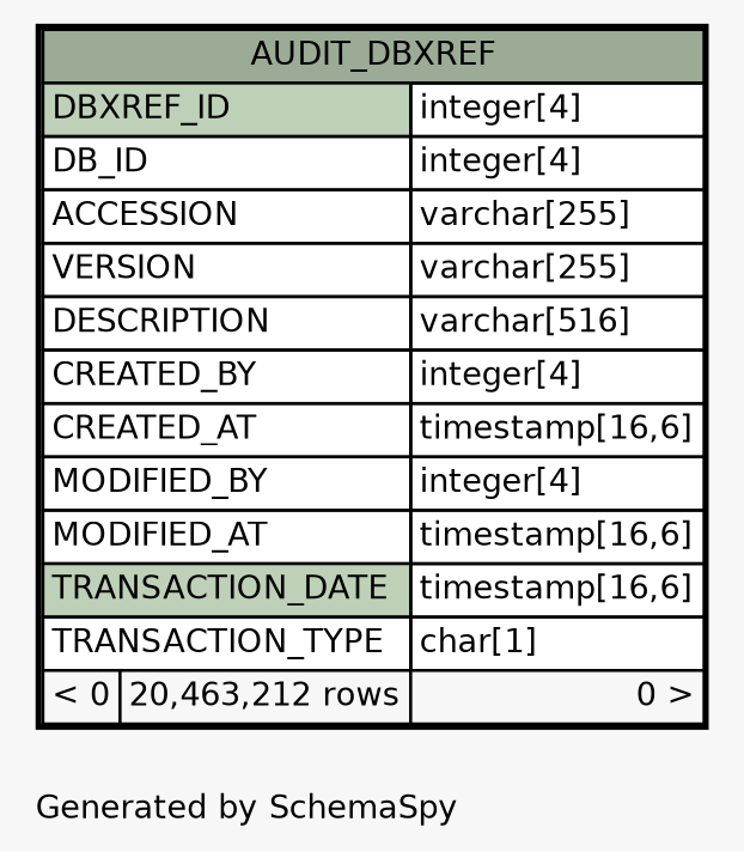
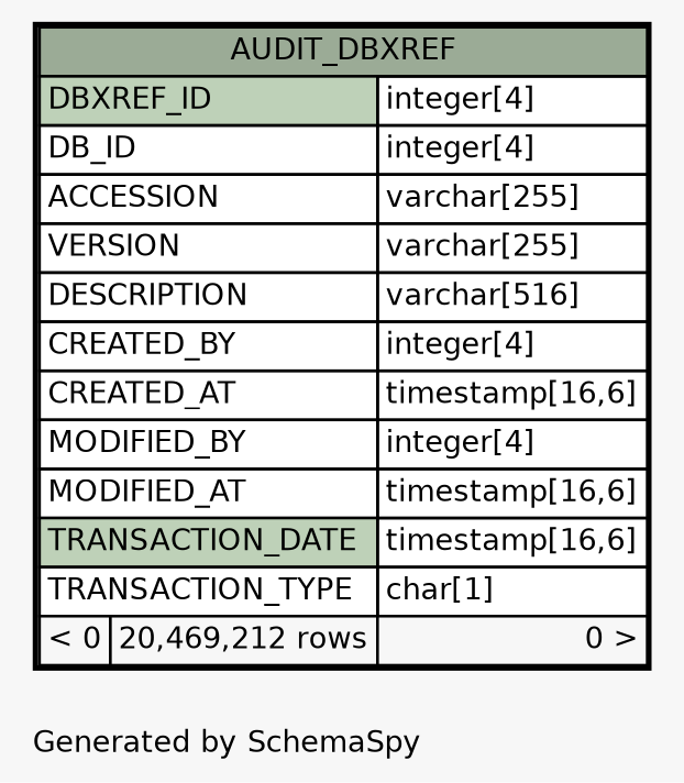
  digraph {
    bgcolor="#f7f7f7"
    fontname=Helvetica
    fontsize=11
    label="\nGenerated by SchemaSpy"
    labeljust=l
    nodesep=0.18
    rankdir=TB
    ranksep=0.46
-   n1 [fontname=Helvetica fontsize=11 label=<     <TABLE BORDER="2" CELLBORDER="1" CELLSPACING="0" BGCOLOR="#ffffff">       <TR><TD COLSPAN="3" BGCOLOR="#9bab96" ALIGN="CENTER">AUDIT_DBXREF</TD></TR>       <TR><TD PORT="DBXREF_ID" COLSPAN="2" BGCOLOR="#bed1b8" ALIGN="LEFT">DBXREF_ID</TD><TD PORT="DBXREF_ID.type" ALIGN="LEFT">integer[4]</TD></TR>       <TR><TD PORT="DB_ID" COLSPAN="2" ALIGN="LEFT">DB_ID</TD><TD PORT="DB_ID.type" ALIGN="LEFT">integer[4]</TD></TR>       <TR><TD PORT="ACCESSION" COLSPAN="2" ALIGN="LEFT">ACCESSION</TD><TD PORT="ACCESSION.type" ALIGN="LEFT">varchar[255]</TD></TR>       <TR><TD PORT="VERSION" COLSPAN="2" ALIGN="LEFT">VERSION</TD><TD PORT="VERSION.type" ALIGN="LEFT">varchar[255]</TD></TR>       <TR><TD PORT="DESCRIPTION" COLSPAN="2" ALIGN="LEFT">DESCRIPTION</TD><TD PORT="DESCRIPTION.type" ALIGN="LEFT">varchar[516]</TD></TR>       <TR><TD PORT="CREATED_BY" COLSPAN="2" ALIGN="LEFT">CREATED_BY</TD><TD PORT="CREATED_BY.type" ALIGN="LEFT">integer[4]</TD></TR>       <TR><TD PORT="CREATED_AT" COLSPAN="2" ALIGN="LEFT">CREATED_AT</TD><TD PORT="CREATED_AT.type" ALIGN="LEFT">timestamp[16,6]</TD></TR>       <TR><TD PORT="MODIFIED_BY" COLSPAN="2" ALIGN="LEFT">MODIFIED_BY</TD><TD PORT="MODIFIED_BY.type" ALIGN="LEFT">integer[4]</TD></TR>       <TR><TD PORT="MODIFIED_AT" COLSPAN="2" ALIGN="LEFT">MODIFIED_AT</TD><TD PORT="MODIFIED_AT.type" ALIGN="LEFT">timestamp[16,6]</TD></TR>       <TR><TD PORT="TRANSACTION_DATE" COLSPAN="2" BGCOLOR="#bed1b8" ALIGN="LEFT">TRANSACTION_DATE</TD><TD PORT="TRANSACTION_DATE.type" ALIGN="LEFT">timestamp[16,6]</TD></TR>       <TR><TD PORT="TRANSACTION_TYPE" COLSPAN="2" ALIGN="LEFT">TRANSACTION_TYPE</TD><TD PORT="TRANSACTION_TYPE.type" ALIGN="LEFT">char[1]</TD></TR>       <TR><TD ALIGN="LEFT" BGCOLOR="#f7f7f7">&lt; 0</TD><TD ALIGN="RIGHT" BGCOLOR="#f7f7f7">20,463,212 rows</TD><TD ALIGN="RIGHT" BGCOLOR="#f7f7f7">0 &gt;</TD></TR>     </TABLE>> shape=plaintext]
+   n1 [fontname=Helvetica fontsize=11 label=<     <TABLE BORDER="2" CELLBORDER="1" CELLSPACING="0" BGCOLOR="#ffffff">       <TR><TD COLSPAN="3" BGCOLOR="#9bab96" ALIGN="CENTER">AUDIT_DBXREF</TD></TR>       <TR><TD PORT="DBXREF_ID" COLSPAN="2" BGCOLOR="#bed1b8" ALIGN="LEFT">DBXREF_ID</TD><TD PORT="DBXREF_ID.type" ALIGN="LEFT">integer[4]</TD></TR>       <TR><TD PORT="DB_ID" COLSPAN="2" ALIGN="LEFT">DB_ID</TD><TD PORT="DB_ID.type" ALIGN="LEFT">integer[4]</TD></TR>       <TR><TD PORT="ACCESSION" COLSPAN="2" ALIGN="LEFT">ACCESSION</TD><TD PORT="ACCESSION.type" ALIGN="LEFT">varchar[255]</TD></TR>       <TR><TD PORT="VERSION" COLSPAN="2" ALIGN="LEFT">VERSION</TD><TD PORT="VERSION.type" ALIGN="LEFT">varchar[255]</TD></TR>       <TR><TD PORT="DESCRIPTION" COLSPAN="2" ALIGN="LEFT">DESCRIPTION</TD><TD PORT="DESCRIPTION.type" ALIGN="LEFT">varchar[516]</TD></TR>       <TR><TD PORT="CREATED_BY" COLSPAN="2" ALIGN="LEFT">CREATED_BY</TD><TD PORT="CREATED_BY.type" ALIGN="LEFT">integer[4]</TD></TR>       <TR><TD PORT="CREATED_AT" COLSPAN="2" ALIGN="LEFT">CREATED_AT</TD><TD PORT="CREATED_AT.type" ALIGN="LEFT">timestamp[16,6]</TD></TR>       <TR><TD PORT="MODIFIED_BY" COLSPAN="2" ALIGN="LEFT">MODIFIED_BY</TD><TD PORT="MODIFIED_BY.type" ALIGN="LEFT">integer[4]</TD></TR>       <TR><TD PORT="MODIFIED_AT" COLSPAN="2" ALIGN="LEFT">MODIFIED_AT</TD><TD PORT="MODIFIED_AT.type" ALIGN="LEFT">timestamp[16,6]</TD></TR>       <TR><TD PORT="TRANSACTION_DATE" COLSPAN="2" BGCOLOR="#bed1b8" ALIGN="LEFT">TRANSACTION_DATE</TD><TD PORT="TRANSACTION_DATE.type" ALIGN="LEFT">timestamp[16,6]</TD></TR>       <TR><TD PORT="TRANSACTION_TYPE" COLSPAN="2" ALIGN="LEFT">TRANSACTION_TYPE</TD><TD PORT="TRANSACTION_TYPE.type" ALIGN="LEFT">char[1]</TD></TR>       <TR><TD ALIGN="LEFT" BGCOLOR="#f7f7f7">&lt; 0</TD><TD ALIGN="RIGHT" BGCOLOR="#f7f7f7">20,469,212 rows</TD><TD ALIGN="RIGHT" BGCOLOR="#f7f7f7">0 &gt;</TD></TR>     </TABLE>> shape=plaintext]
  }
